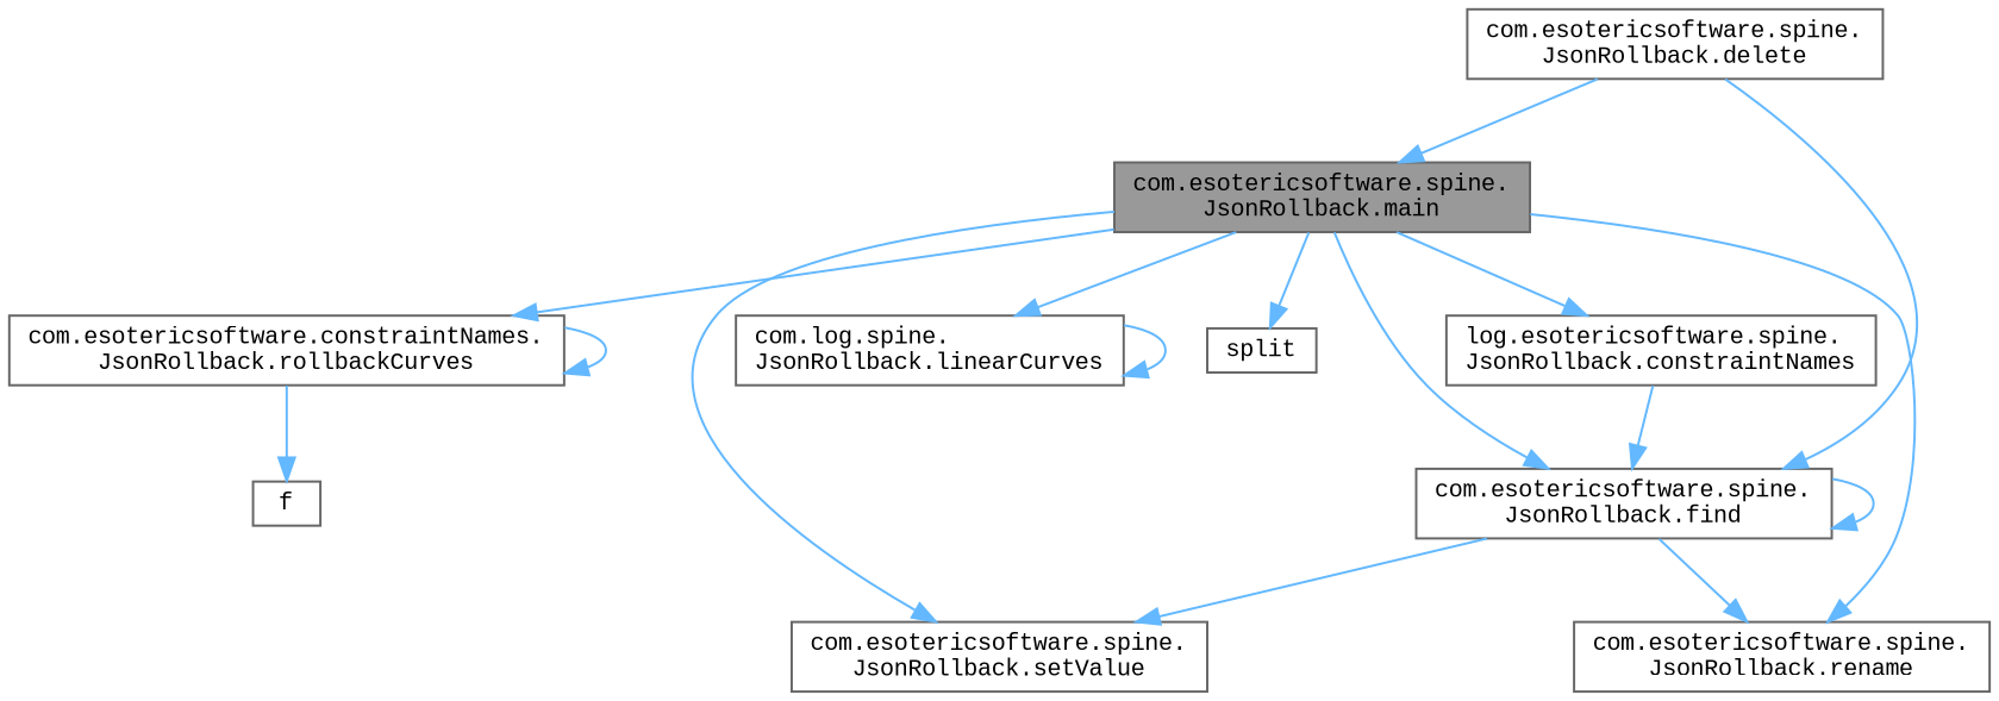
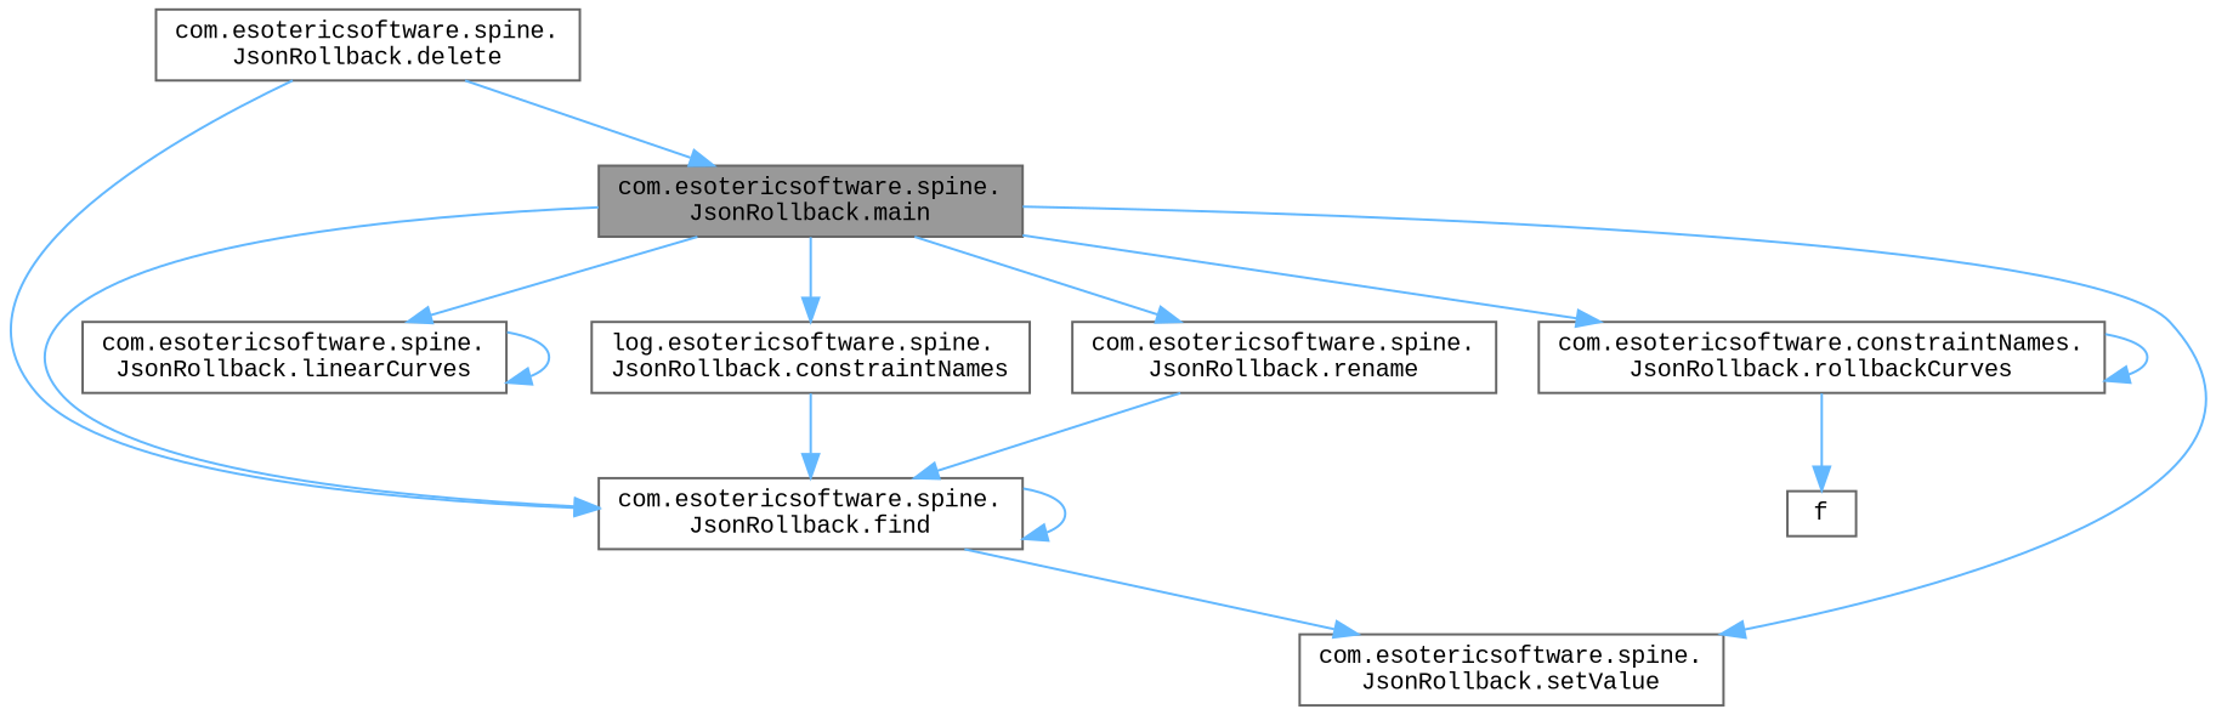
  digraph {
    fontname="Liberation Mono"
    rankdir=TB
    node [color=grey40 fillcolor=white fontname="Liberation Mono" fontsize=10 shape=box style=filled]
    edge [color=steelblue1 fontname="Liberation Mono" fontsize=10 labelfontname=Helvetica labelfontsize=10 style=solid]
    n1 [color=gray40 fillcolor=grey60 fontcolor=black height=0.2 label="com.esotericsoftware.spine.\lJsonRollback.main" width=0.4]
    n2 [height=0.2 label="log.esotericsoftware.spine.\lJsonRollback.constraintNames" width=0.4]
    n3 [height=0.2 label="com.esotericsoftware.spine.\lJsonRollback.find" width=0.4]
-   n4 [height=0.2 label="com.log.spine.\lJsonRollback.linearCurves" width=0.4]
+   n4 [height=0.2 label="com.esotericsoftware.spine.\lJsonRollback.linearCurves" width=0.4]
    n5 [height=0.2 label="com.esotericsoftware.spine.\lJsonRollback.rename" width=0.4]
    n6 [height=0.2 label="com.esotericsoftware.constraintNames.\lJsonRollback.rollbackCurves" width=0.4]
    n7 [height=0.2 label="com.esotericsoftware.spine.\lJsonRollback.setValue" width=0.4]
-   n8 [height=0.2 label=split width=0.4]
    n9 [height=0.2 label="com.esotericsoftware.spine.\lJsonRollback.delete" width=0.4]
    n10 [height=0.2 label=f width=0.4]
    n1 -> n2
    n1 -> n3
    n1 -> n4
    n1 -> n5
    n1 -> n6
    n1 -> n7
-   n1 -> n8
    n2 -> n3
    n3 -> n3
    n3 -> n7
    n4 -> n4
-   n3 -> n5
+   n5 -> n3
    n6 -> n6
    n6 -> n10
    n9 -> n1
    n9 -> n3
  }
